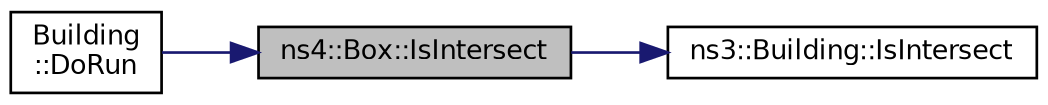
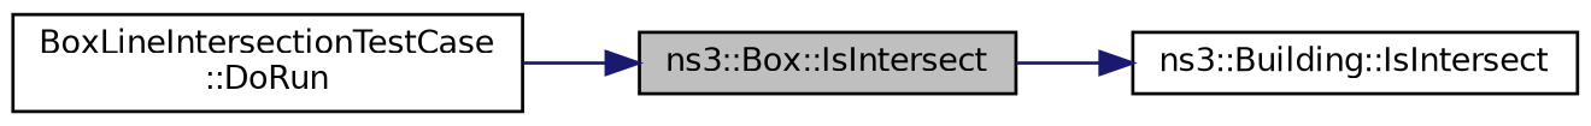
  digraph {
    rankdir=RL
    node [color=black fillcolor=white fontname=Helvetica fontsize=10 shape=record style=filled]
    edge [color=midnightblue dir=back fontname=Helvetica fontsize=10 labelfontname=Helvetica labelfontsize=10 style=solid]
-   n1 [fillcolor=grey75 fontcolor=black height=0.2 label="ns4::Box::IsIntersect" width=0.4]
-   n2 [height=0.2 label="Building\l::DoRun" width=0.4]
+   n1 [fillcolor=grey75 fontcolor=black height=0.2 label="ns3::Box::IsIntersect" width=0.4]
+   n2 [height=0.2 label="BoxLineIntersectionTestCase\l::DoRun" width=0.4]
    n3 [height=0.2 label="ns3::Building::IsIntersect" width=0.4]
    n1 -> n2
    n3 -> n1
  }
